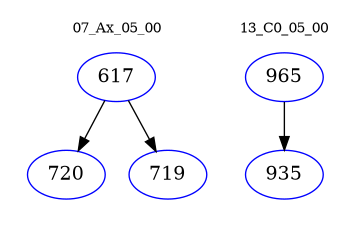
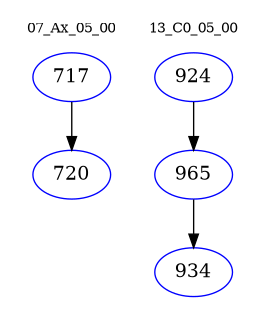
  digraph {
    node [color=blue]
    edge [color=black]
-   n1 [label=617]
+   n1 [label=717]
    n2 [label=720]
-   n3 [label=719]
+   n4 [label=924]
    n5 [label=965]
-   n6 [label=935]
+   n6 [label=934]
    subgraph cluster_1 {
      color=white
      fontsize=10
      label="07_Ax_05_00"
      n1
      n2
-     n3
    }
    subgraph cluster_2 {
      color=white
      fontsize=10
      label="13_C0_05_00"
+     n4
      n5
      n6
    }
    n1 -> n2
-   n1 -> n3
+   n4 -> n5
    n5 -> n6
  }
